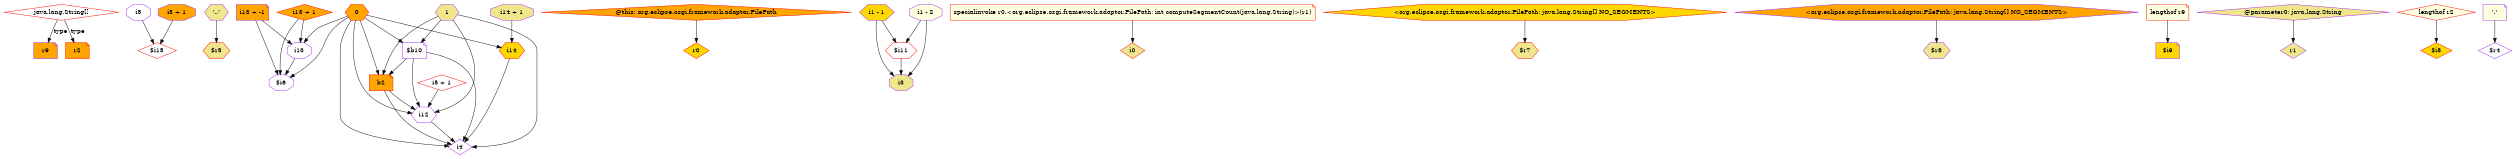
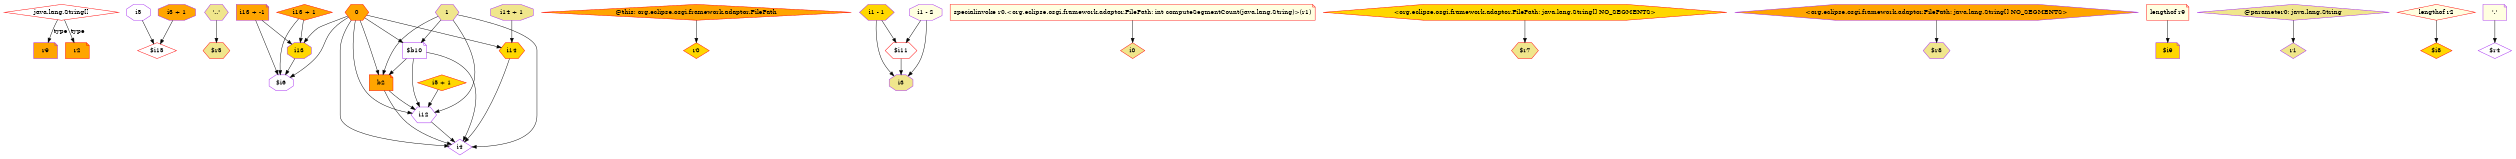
  digraph {
    node [color=purple fillcolor=khaki shape=diamond style=filled]
    n1 [color=red fillcolor=white label="java.lang.String[]"]
    n2 [fillcolor=orange label=r9 shape=note]
    n3 [color=red fillcolor=orange label=r2 shape=note]
    n4 [fillcolor=white label=i5 shape=octagon]
    n5 [color=red fillcolor=white label="$i15"]
    n6 [label="'..'" shape=hexagon]
    n7 [color=red label="$r5" shape=hexagon]
    n8 [fillcolor=orange label="i13 + -1" shape=note]
    n9 [fillcolor=white label="$i6" shape=octagon]
-   n10 [fillcolor=white label=i13 shape=octagon]
+   n10 [fillcolor=gold label=i13 shape=octagon]
    n11 [fillcolor=white label="$b10" shape=note]
    n12 [fillcolor=white label=i4]
    n13 [fillcolor=white label=i12 shape=hexagon]
    n14 [color=red fillcolor=orange label=b2 shape=note]
    n15 [color=red fillcolor=orange label="@this: org.eclipse.osgi.framework.adaptor.FilePath"]
    n16 [color=red fillcolor=gold label=r0]
    n17 [label="i14 + 1" shape=octagon]
    n18 [color=red fillcolor=gold label=i14 shape=hexagon]
    n19 [fillcolor=gold label="i1 - 1" shape=hexagon]
    n20 [label=i3 shape=octagon]
    n21 [color=red fillcolor=white label="$i11" shape=hexagon]
    n22 [color=red fillcolor=orange label=0 shape=hexagon]
-   n23 [color=red fillcolor=white label="i5 + 1"]
+   n23 [color=red fillcolor=gold label="i5 + 1"]
    n24 [label=1 shape=hexagon]
    n25 [fillcolor=lightyellow label="i1 - 2" shape=octagon]
    n26 [color=red fillcolor=lightyellow label="specialinvoke r0.<org.eclipse.osgi.framework.adaptor.FilePath: int computeSegmentCount(java.lang.String)>(r1)" shape=note]
    n27 [color=red label=i0]
    n28 [color=red fillcolor=gold label="<org.eclipse.osgi.framework.adaptor.FilePath: java.lang.String[] NO_SEGMENTS>" shape=hexagon]
    n29 [color=red label="$r7" shape=hexagon]
    n30 [color=red fillcolor=orange label="i13 + 1"]
    n31 [fillcolor=orange label="<org.eclipse.osgi.framework.adaptor.FilePath: java.lang.String[] NO_SEGMENTS>" shape=hexagon]
    n32 [label="$r8" shape=hexagon]
    n33 [color=red fillcolor=lightyellow label="lengthof r9" shape=note]
    n34 [fillcolor=gold label="$i9" shape=note]
    n35 [label="@parameter0: java.lang.String"]
    n36 [label=r1]
    n37 [color=red fillcolor=lightyellow label="lengthof r2"]
    n38 [color=red fillcolor=gold label="$i8"]
    n39 [fillcolor=orange label="i3 + 1" shape=octagon]
    n40 [fillcolor=lightyellow label="'.'" shape=note]
    n41 [fillcolor=white label="$r4"]
    n1 -> n2 [label=type]
    n1 -> n3 [label=type]
    n4 -> n5
    n6 -> n7
    n8 -> n9
    n8 -> n10
    n10 -> n9
    n11 -> n12
    n11 -> n13
    n11 -> n14
    n13 -> n12
    n14 -> n12
    n14 -> n13
    n15 -> n16
    n17 -> n18
    n18 -> n12
    n19 -> n20
    n19 -> n21
    n21 -> n20
    n22 -> n9
    n22 -> n10
    n22 -> n11
    n22 -> n12
    n22 -> n13
    n22 -> n14
    n22 -> n18
    n23 -> n13
    n24 -> n11
    n24 -> n12
    n24 -> n13
    n24 -> n14
    n25 -> n20
    n25 -> n21
    n26 -> n27
    n28 -> n29
    n30 -> n9
    n30 -> n10
    n31 -> n32
    n33 -> n34
    n35 -> n36
    n37 -> n38
    n39 -> n5
    n40 -> n41
  }
